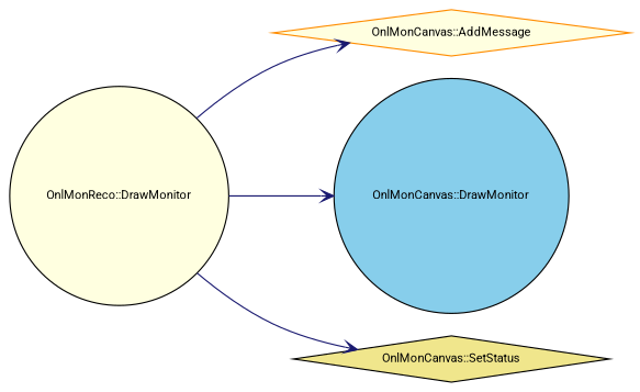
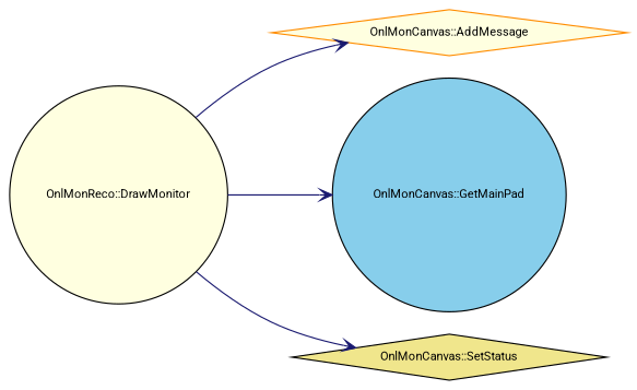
  digraph {
    fontname=Roboto
    rankdir=LR
    node [color=black fillcolor=lightyellow fontname=Roboto fontsize=10 shape=circle style=filled]
    edge [arrowhead=vee color=midnightblue fontname=Roboto fontsize=10 labelfontname=FreeSans labelfontsize=10 style=solid]
    n1 [fontcolor=black height=0.2 label="OnlMonReco::DrawMonitor" width=0.4]
    n2 [color=darkorange height=0.2 label="OnlMonCanvas::AddMessage" shape=diamond width=0.4]
-   n3 [fillcolor=skyblue height=0.2 label="OnlMonCanvas::DrawMonitor" width=0.4]
+   n3 [fillcolor=skyblue height=0.2 label="OnlMonCanvas::GetMainPad" width=0.4]
    n4 [fillcolor=khaki height=0.2 label="OnlMonCanvas::SetStatus" shape=diamond width=0.4]
    n1 -> n2
    n1 -> n3
    n1 -> n4
  }
